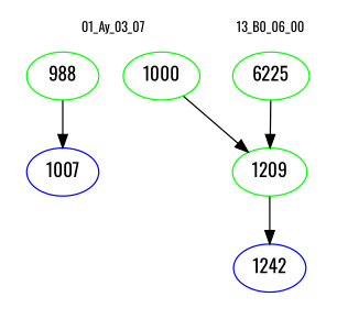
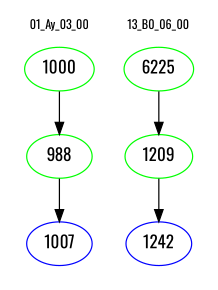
  digraph {
    fontname=Oswald
    node [color=green fontname=Oswald]
    edge [color=black fontname=Oswald]
    n1 [label=1000]
    n2 [label=988]
    n3 [color=blue label=1007]
    n4 [label=6225]
    n5 [label=1209]
    n6 [color=blue label=1242]
    subgraph cluster_1 {
      color=white
      fontsize=10
-     label="01_Ay_03_07"
+     label="01_Ay_03_00"
      n1
      n2
      n3
    }
    subgraph cluster_2 {
      color=white
      fontsize=10
      label="13_B0_06_00"
      n4
      n5
      n6
    }
-   n1 -> n5
+   n1 -> n2
    n2 -> n3
    n4 -> n5
    n5 -> n6
  }
